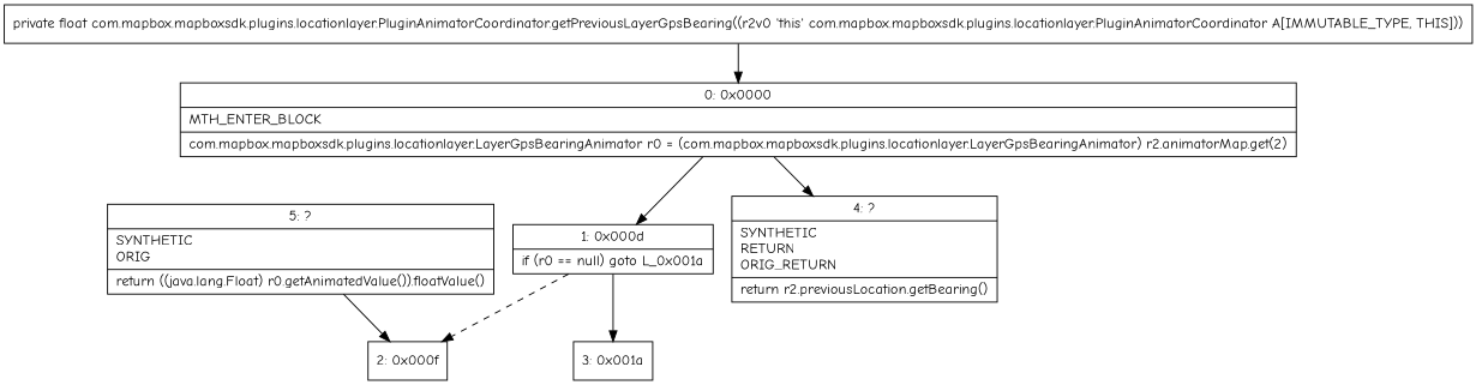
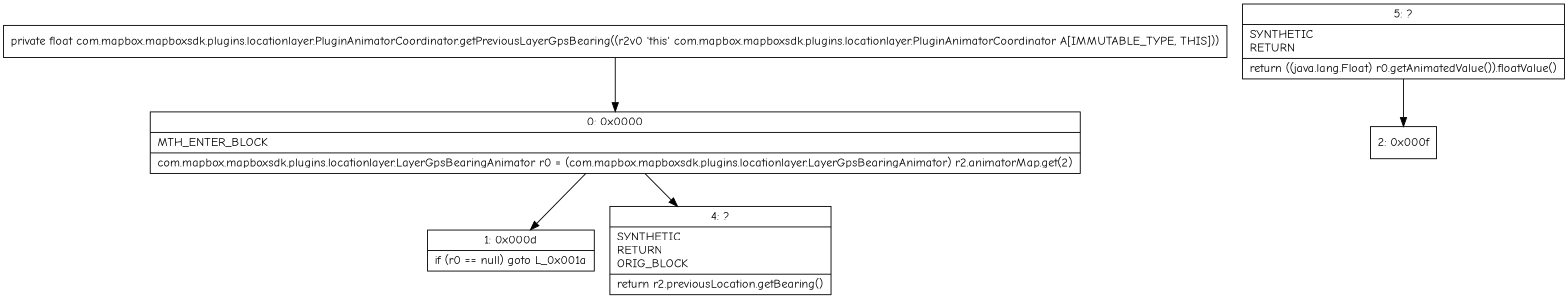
  digraph {
    fontname="Comic Neue"
    node [fontname="Comic Neue" shape=record]
    edge [fontname="Comic Neue"]
    n1 [label="{0\:\ 0x0000|MTH_ENTER_BLOCK\l|com.mapbox.mapboxsdk.plugins.locationlayer.LayerGpsBearingAnimator r0 = (com.mapbox.mapboxsdk.plugins.locationlayer.LayerGpsBearingAnimator) r2.animatorMap.get(2)\l}"]
    n2 [label="{1\:\ 0x000d|if (r0 == null) goto L_0x001a\l}"]
-   n3 [label="{4\:\ ?|SYNTHETIC\lRETURN\lORIG_RETURN\l|return r2.previousLocation.getBearing()\l}"]
+   n3 [label="{4\:\ ?|SYNTHETIC\lRETURN\lORIG_BLOCK\l|return r2.previousLocation.getBearing()\l}"]
    n4 [label="{2\:\ 0x000f}"]
-   n5 [label="{3\:\ 0x001a}"]
-   n6 [label="{5\:\ ?|SYNTHETIC\lORIG\l|return ((java.lang.Float) r0.getAnimatedValue()).floatValue()\l}"]
+   n6 [label="{5\:\ ?|SYNTHETIC\lRETURN\l|return ((java.lang.Float) r0.getAnimatedValue()).floatValue()\l}"]
    n7 [label="{private float com.mapbox.mapboxsdk.plugins.locationlayer.PluginAnimatorCoordinator.getPreviousLayerGpsBearing((r2v0 'this' com.mapbox.mapboxsdk.plugins.locationlayer.PluginAnimatorCoordinator A[IMMUTABLE_TYPE, THIS])) }"]
    n1 -> n2
    n1 -> n3
-   n2 -> n4 [style=dashed]
-   n2 -> n5
    n6 -> n4
    n7 -> n1
  }
